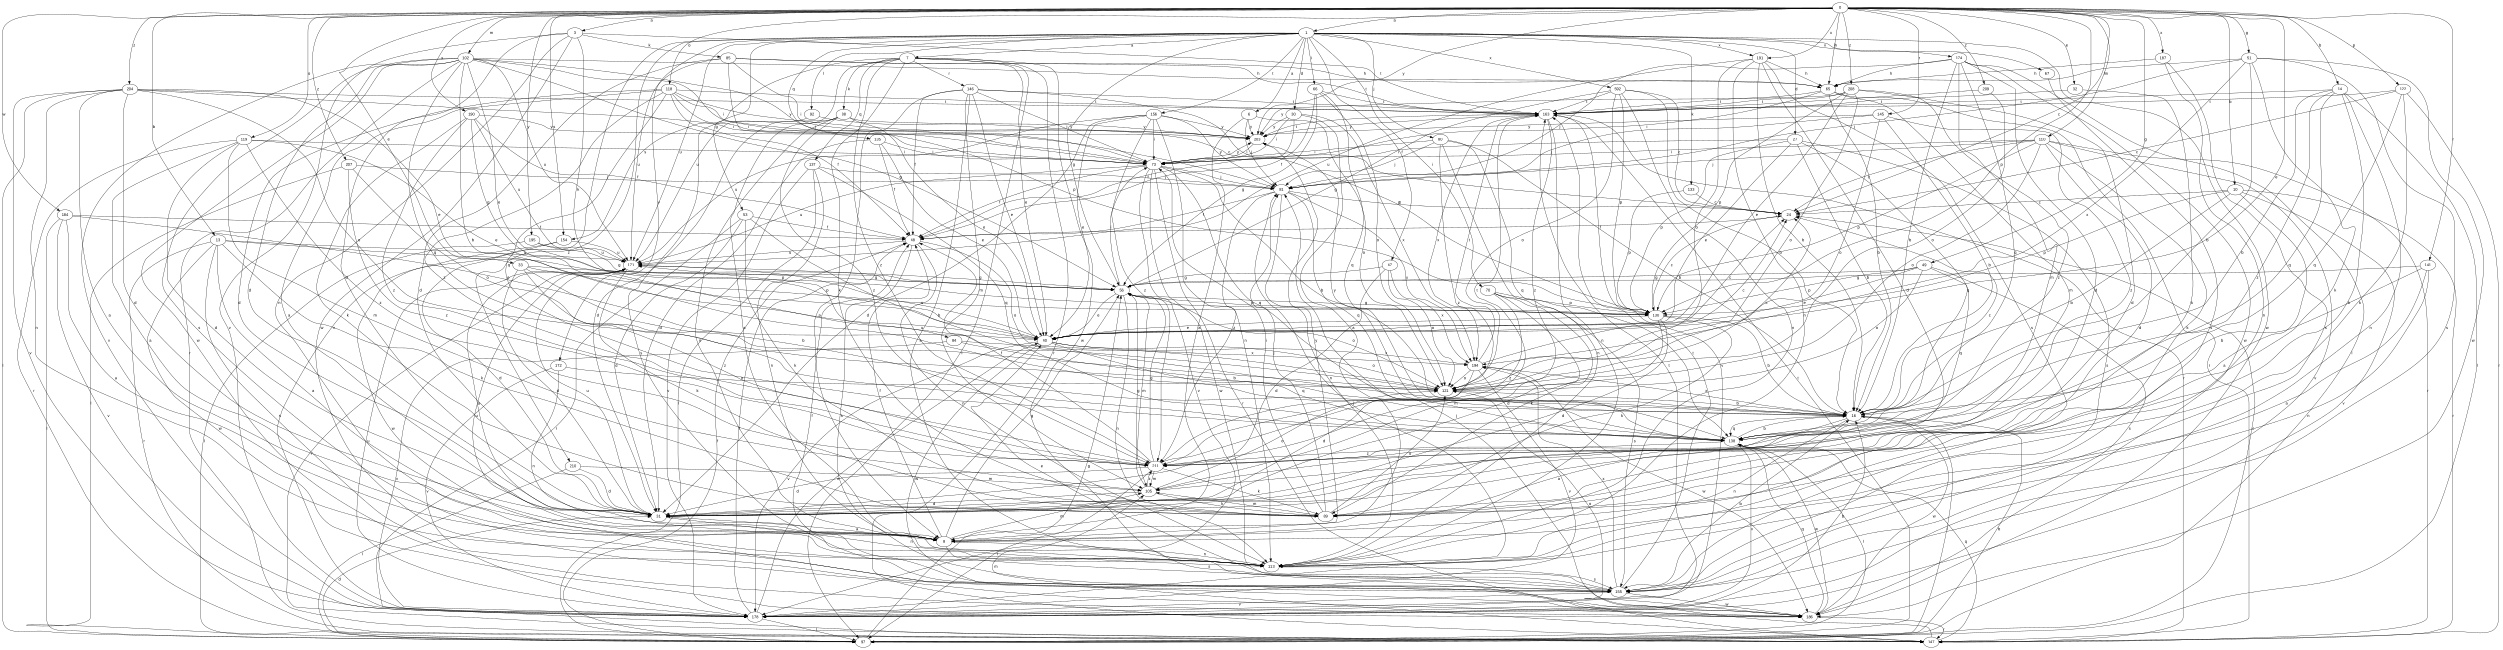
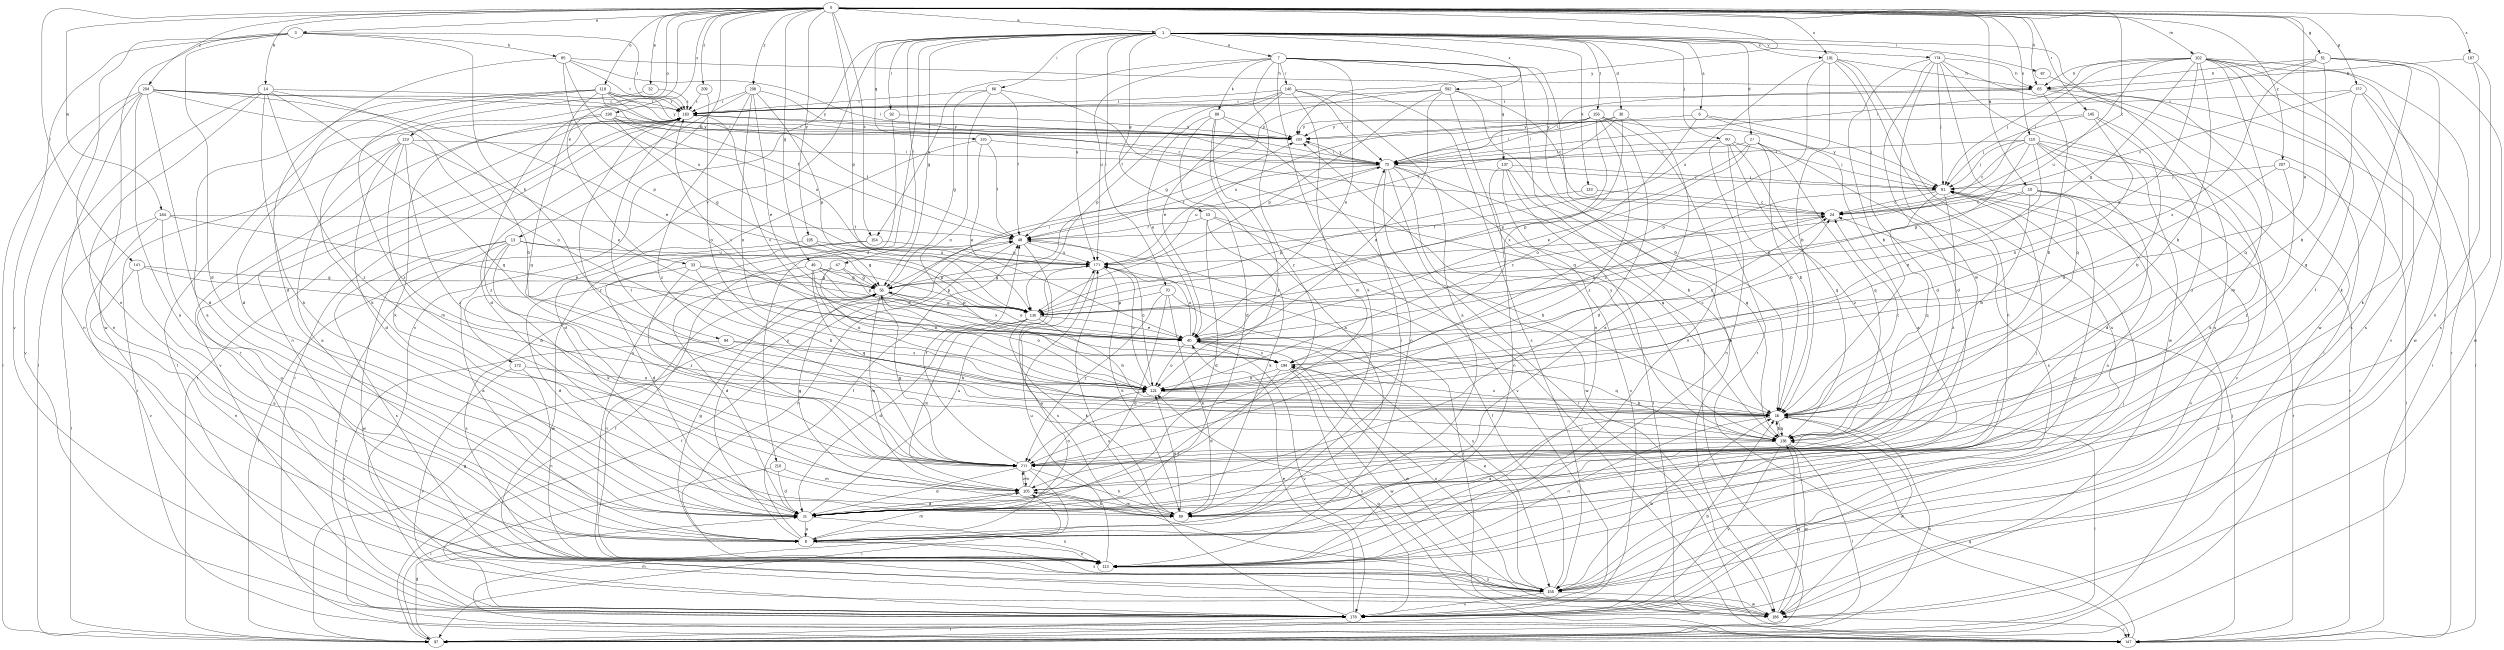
  strict digraph {
    fontname="Liberation Sans"
    node [fontname="Liberation Sans"]
    edge [fontname="Liberation Sans"]
    0
    1
    3
    10
    13
    14
    24
    32
    33
    40
    49
    51
    65
    102
    110
    118
    119
    122
    130
    141
    145
    154
    184
    187
    190
    191
    195
    203
    204
    207
    208
    209
    6
    7
    27
    30
    47
    53
    56
    66
    67
    70
    80
    92
    133
    135
    156
    171
    172
    174
    178
    186
    n53 [label=592]
    210
    31
    84
    85
    113
    163
    8
    147
    16
    89
    155
    97
    211
    138
    48
    121
    194
    81
    105
    73
    88
    137
    146
    0 -> 1 [label=a]
    0 -> 3 [label=a]
    0 -> 10 [label=b]
    0 -> 13 [label=b]
    0 -> 14 [label=b]
    0 -> 24 [label=c]
    0 -> 32 [label=e]
    0 -> 33 [label=e]
    0 -> 40 [label=e]
    0 -> 49 [label=g]
    0 -> 51 [label=g]
    0 -> 65 [label=h]
    0 -> 102 [label=m]
    0 -> 110 [label=n]
    0 -> 118 [label=o]
    0 -> 119 [label=o]
    0 -> 122 [label=p]
    0 -> 130 [label=p]
    0 -> 141 [label=r]
    0 -> 145 [label=r]
    0 -> 154 [label=s]
    0 -> 184 [label=w]
    0 -> 187 [label=x]
    0 -> 190 [label=x]
    0 -> 191 [label=x]
    0 -> 195 [label=y]
    0 -> 203 [label=y]
    0 -> 204 [label=z]
    0 -> 207 [label=z]
    0 -> 208 [label=z]
    0 -> 209 [label=z]
    1 -> 191 [label=x]
    1 -> 6 [label=a]
    1 -> 7 [label=a]
    1 -> 27 [label=d]
    1 -> 30 [label=d]
    1 -> 47 [label=f]
    1 -> 53 [label=g]
    1 -> 56 [label=g]
    1 -> 66 [label=i]
    1 -> 67 [label=i]
    1 -> 70 [label=i]
    1 -> 80 [label=j]
    1 -> 92 [label=l]
    1 -> 133 [label=k]
    1 -> 135 [label=q]
    1 -> 156 [label=t]
    1 -> 171 [label=u]
    1 -> 172 [label=v]
    1 -> 174 [label=v]
    1 -> 178 [label=v]
    1 -> 186 [label=w]
    1 -> n53 [label=x]
    1 -> 210 [label=z]
    3 -> 178 [label=v]
    3 -> 186 [label=w]
    3 -> 31 [label=d]
    3 -> 84 [label=k]
    3 -> 85 [label=k]
    3 -> 113 [label=n]
    3 -> 163 [label=t]
    10 -> 24 [label=c]
    10 -> 130 [label=p]
    10 -> 178 [label=v]
    10 -> 8 [label=a]
    10 -> 147 [label=r]
    10 -> 16 [label=b]
    13 -> 130 [label=p]
    13 -> 171 [label=u]
    13 -> 186 [label=w]
    13 -> 8 [label=a]
    13 -> 147 [label=r]
    13 -> 89 [label=k]
    13 -> 155 [label=s]
    14 -> 113 [label=n]
    14 -> 163 [label=t]
    14 -> 16 [label=b]
    14 -> 89 [label=k]
    14 -> 97 [label=l]
    14 -> 211 [label=z]
    14 -> 138 [label=q]
    24 -> 48 [label=f]
    32 -> 163 [label=t]
    32 -> 89 [label=k]
    33 -> 130 [label=p]
    33 -> 56 [label=g]
    33 -> 31 [label=d]
    33 -> 16 [label=b]
    33 -> 211 [label=z]
    40 -> 24 [label=c]
    40 -> 171 [label=u]
    40 -> 178 [label=v]
    40 -> 186 [label=w]
    40 -> 138 [label=q]
    40 -> 121 [label=o]
    40 -> 194 [label=x]
    49 -> 40 [label=e]
    49 -> 130 [label=p]
    49 -> 56 [label=g]
    49 -> 155 [label=s]
    49 -> 138 [label=q]
    49 -> 121 [label=o]
    51 -> 65 [label=h]
    51 -> 186 [label=w]
    51 -> 16 [label=b]
    51 -> 89 [label=k]
    51 -> 155 [label=s]
    51 -> 194 [label=x]
    51 -> 81 [label=j]
    65 -> 163 [label=t]
    65 -> 147 [label=r]
    65 -> 16 [label=b]
    65 -> 105 [label=m]
    65 -> 73 [label=i]
    102 -> 40 [label=e]
    102 -> 65 [label=h]
    102 -> 56 [label=g]
    102 -> 171 [label=u]
    102 -> 178 [label=v]
    102 -> 186 [label=w]
-   102 -> 31 [label=d]
+   102 -> 31 [label=f]
    102 -> 147 [label=r]
    102 -> 16 [label=b]
    102 -> 155 [label=s]
    102 -> 138 [label=q]
    102 -> 81 [label=j]
    102 -> 73 [label=i]
    110 -> 24 [label=c]
    110 -> 130 [label=p]
    110 -> 178 [label=v]
    110 -> 31 [label=d]
    110 -> 147 [label=r]
    110 -> 89 [label=k]
    110 -> 121 [label=o]
    110 -> 81 [label=j]
    110 -> 73 [label=i]
    118 -> 24 [label=c]
    118 -> 203 [label=y]
    118 -> 31 [label=d]
    118 -> 163 [label=t]
    118 -> 8 [label=a]
    118 -> 211 [label=z]
    118 -> 138 [label=q]
    118 -> 48 [label=f]
    118 -> 73 [label=i]
    119 -> 40 [label=e]
    119 -> 31 [label=d]
    119 -> 8 [label=a]
    119 -> 147 [label=r]
    119 -> 211 [label=z]
    119 -> 105 [label=m]
    119 -> 73 [label=i]
    122 -> 24 [label=c]
    122 -> 163 [label=t]
    122 -> 147 [label=r]
    122 -> 89 [label=k]
    122 -> 138 [label=q]
    130 -> 24 [label=c]
    130 -> 40 [label=e]
    130 -> 56 [label=g]
    130 -> 31 [label=d]
    130 -> 16 [label=b]
    130 -> 89 [label=k]
    130 -> 105 [label=m]
    141 -> 56 [label=g]
    141 -> 113 [label=n]
    141 -> 8 [label=a]
    141 -> 16 [label=b]
    145 -> 203 [label=y]
    145 -> 16 [label=b]
    145 -> 211 [label=z]
    145 -> 121 [label=o]
    145 -> 81 [label=j]
    154 -> 171 [label=u]
    154 -> 186 [label=w]
    154 -> 31 [label=d]
    184 -> 40 [label=e]
    184 -> 178 [label=v]
    184 -> 8 [label=a]
    184 -> 97 [label=l]
    184 -> 48 [label=f]
    187 -> 65 [label=h]
    187 -> 113 [label=n]
    187 -> 155 [label=s]
    190 -> 203 [label=y]
    190 -> 56 [label=g]
    190 -> 171 [label=u]
    190 -> 89 [label=k]
    190 -> 211 [label=z]
    190 -> 48 [label=f]
    191 -> 65 [label=h]
    191 -> 171 [label=u]
    191 -> 31 [label=d]
    191 -> 113 [label=n]
    191 -> 16 [label=b]
    191 -> 155 [label=s]
    191 -> 121 [label=o]
    195 -> 56 [label=g]
    195 -> 171 [label=u]
    195 -> 97 [label=l]
    203 -> 163 [label=t]
    203 -> 73 [label=i]
    204 -> 40 [label=e]
    204 -> 178 [label=v]
    204 -> 31 [label=d]
    204 -> 113 [label=n]
    204 -> 163 [label=t]
    204 -> 8 [label=a]
    204 -> 97 [label=l]
    204 -> 121 [label=o]
    204 -> 73 [label=i]
    207 -> 97 [label=l]
    207 -> 211 [label=z]
    207 -> 121 [label=o]
    207 -> 81 [label=j]
    208 -> 40 [label=e]
    208 -> 130 [label=p]
    208 -> 203 [label=y]
    208 -> 31 [label=d]
    208 -> 163 [label=t]
    208 -> 211 [label=z]
    208 -> 121 [label=o]
    209 -> 163 [label=t]
    209 -> 121 [label=o]
    6 -> 203 [label=y]
    6 -> 8 [label=a]
    6 -> 121 [label=o]
    6 -> 81 [label=j]
    7 -> 40 [label=e]
    7 -> 154 [label=s]
    7 -> 171 [label=u]
    7 -> 186 [label=w]
    7 -> 147 [label=r]
    7 -> 89 [label=k]
    7 -> 97 [label=l]
    7 -> 211 [label=z]
    7 -> 88 [label=k]
    7 -> 137 [label=q]
    7 -> 146 [label=r]
    27 -> 40 [label=e]
    27 -> 130 [label=p]
    27 -> 16 [label=b]
    27 -> 155 [label=s]
    27 -> 138 [label=q]
    27 -> 73 [label=i]
    30 -> 203 [label=y]
    30 -> 8 [label=a]
    30 -> 48 [label=f]
    30 -> 194 [label=x]
    30 -> 73 [label=i]
    47 -> 56 [label=g]
    47 -> 31 [label=d]
    47 -> 121 [label=o]
    47 -> 194 [label=x]
    53 -> 31 [label=d]
    53 -> 147 [label=r]
    53 -> 16 [label=b]
    53 -> 89 [label=k]
    53 -> 48 [label=f]
    56 -> 40 [label=e]
    56 -> 130 [label=p]
    56 -> 113 [label=n]
    56 -> 121 [label=o]
    56 -> 105 [label=m]
    56 -> 73 [label=i]
    66 -> 56 [label=g]
    66 -> 163 [label=t]
    66 -> 138 [label=q]
    66 -> 48 [label=f]
    66 -> 121 [label=o]
    67 -> 155 [label=s]
    70 -> 130 [label=p]
    70 -> 31 [label=d]
    70 -> 89 [label=k]
    70 -> 155 [label=s]
    70 -> 211 [label=z]
    80 -> 113 [label=n]
    80 -> 16 [label=b]
    80 -> 211 [label=z]
    80 -> 138 [label=q]
    80 -> 81 [label=j]
    80 -> 73 [label=i]
    92 -> 203 [label=y]
    92 -> 155 [label=s]
    133 -> 24 [label=c]
    133 -> 130 [label=p]
    135 -> 40 [label=e]
    135 -> 31 [label=d]
    135 -> 48 [label=f]
    135 -> 73 [label=i]
    156 -> 40 [label=e]
    156 -> 203 [label=y]
    156 -> 171 [label=u]
    156 -> 31 [label=d]
    156 -> 113 [label=n]
    156 -> 211 [label=z]
    156 -> 81 [label=y]
    156 -> 73 [label=i]
    171 -> 56 [label=g]
    171 -> 8 [label=a]
    171 -> 147 [label=r]
    171 -> 89 [label=k]
    172 -> 178 [label=v]
    172 -> 113 [label=n]
    172 -> 121 [label=o]
    174 -> 65 [label=h]
    174 -> 186 [label=w]
    174 -> 31 [label=d]
    174 -> 16 [label=b]
    174 -> 97 [label=l]
    174 -> 138 [label=q]
    174 -> 81 [label=j]
    174 -> 105 [label=m]
    178 -> 40 [label=e]
    178 -> 171 [label=u]
    178 -> 163 [label=t]
    178 -> 16 [label=b]
    178 -> 97 [label=l]
    178 -> 48 [label=f]
    178 -> 81 [label=j]
    186 -> 147 [label=r]
    186 -> 138 [label=q]
    186 -> 121 [label=o]
    n53 -> 24 [label=c]
    n53 -> 130 [label=p]
    n53 -> 56 [label=g]
    n53 -> 113 [label=n]
    n53 -> 163 [label=t]
    n53 -> 16 [label=b]
    n53 -> 121 [label=o]
    210 -> 31 [label=d]
    210 -> 97 [label=l]
    210 -> 105 [label=m]
    31 -> 171 [label=u]
    31 -> 113 [label=n]
    31 -> 8 [label=a]
    84 -> 178 [label=v]
    84 -> 16 [label=b]
    84 -> 194 [label=x]
    85 -> 65 [label=h]
    85 -> 130 [label=p]
    85 -> 171 [label=u]
    85 -> 31 [label=d]
    85 -> 163 [label=t]
    85 -> 73 [label=i]
    113 -> 171 [label=u]
    113 -> 155 [label=s]
    163 -> 203 [label=y]
    163 -> 178 [label=v]
    163 -> 113 [label=n]
    163 -> 147 [label=r]
    163 -> 211 [label=z]
    163 -> 194 [label=x]
    8 -> 203 [label=y]
    8 -> 56 [label=g]
    8 -> 113 [label=n]
    8 -> 155 [label=s]
    8 -> 48 [label=f]
    8 -> 105 [label=m]
    147 -> 138 [label=q]
    147 -> 81 [label=j]
    147 -> 105 [label=m]
    16 -> 24 [label=c]
    16 -> 186 [label=w]
    16 -> 113 [label=n]
    16 -> 8 [label=a]
    16 -> 97 [label=l]
    16 -> 138 [label=q]
    16 -> 194 [label=x]
    89 -> 121 [label=o]
    89 -> 81 [label=j]
    89 -> 105 [label=m]
    89 -> 73 [label=i]
    155 -> 40 [label=e]
    155 -> 178 [label=v]
    155 -> 186 [label=w]
    155 -> 163 [label=t]
    155 -> 16 [label=b]
    155 -> 48 [label=f]
    155 -> 194 [label=x]
    97 -> 24 [label=c]
    97 -> 56 [label=g]
    97 -> 31 [label=d]
    97 -> 163 [label=t]
    97 -> 16 [label=b]
    97 -> 48 [label=f]
    211 -> 56 [label=g]
    211 -> 31 [label=d]
    211 -> 163 [label=t]
    211 -> 89 [label=k]
    211 -> 97 [label=l]
    211 -> 48 [label=f]
    211 -> 105 [label=m]
    138 -> 203 [label=y]
    138 -> 178 [label=v]
    138 -> 186 [label=w]
    138 -> 16 [label=b]
    138 -> 97 [label=l]
    138 -> 211 [label=z]
    48 -> 171 [label=u]
    48 -> 113 [label=n]
    48 -> 155 [label=s]
    48 -> 121 [label=o]
    121 -> 24 [label=c]
    121 -> 171 [label=u]
    121 -> 16 [label=b]
    194 -> 24 [label=c]
    194 -> 178 [label=v]
    194 -> 186 [label=w]
    194 -> 31 [label=d]
    194 -> 163 [label=t]
    194 -> 121 [label=o]
    81 -> 24 [label=c]
    81 -> 113 [label=n]
    81 -> 211 [label=z]
    81 -> 138 [label=q]
-   81 -> 48 [label=f]
    81 -> 194 [label=x]
    105 -> 56 [label=g]
    105 -> 31 [label=d]
    105 -> 89 [label=k]
    105 -> 211 [label=z]
    105 -> 121 [label=o]
    73 -> 203 [label=y]
    73 -> 171 [label=u]
    73 -> 178 [label=v]
    73 -> 186 [label=w]
    73 -> 147 [label=r]
    73 -> 16 [label=b]
    73 -> 138 [label=q]
    73 -> 48 [label=f]
    73 -> 81 [label=j]
    88 -> 40 [label=e]
    88 -> 203 [label=y]
    88 -> 31 [label=d]
    88 -> 113 [label=n]
    88 -> 8 [label=a]
    88 -> 211 [label=z]
    137 -> 178 [label=v]
    137 -> 113 [label=n]
    137 -> 97 [label=l]
    137 -> 138 [label=q]
    137 -> 81 [label=j]
    146 -> 40 [label=e]
    146 -> 130 [label=p]
    146 -> 163 [label=t]
    146 -> 8 [label=a]
    146 -> 155 [label=s]
    146 -> 48 [label=f]
    146 -> 105 [label=m]
    146 -> 73 [label=i]
  }
